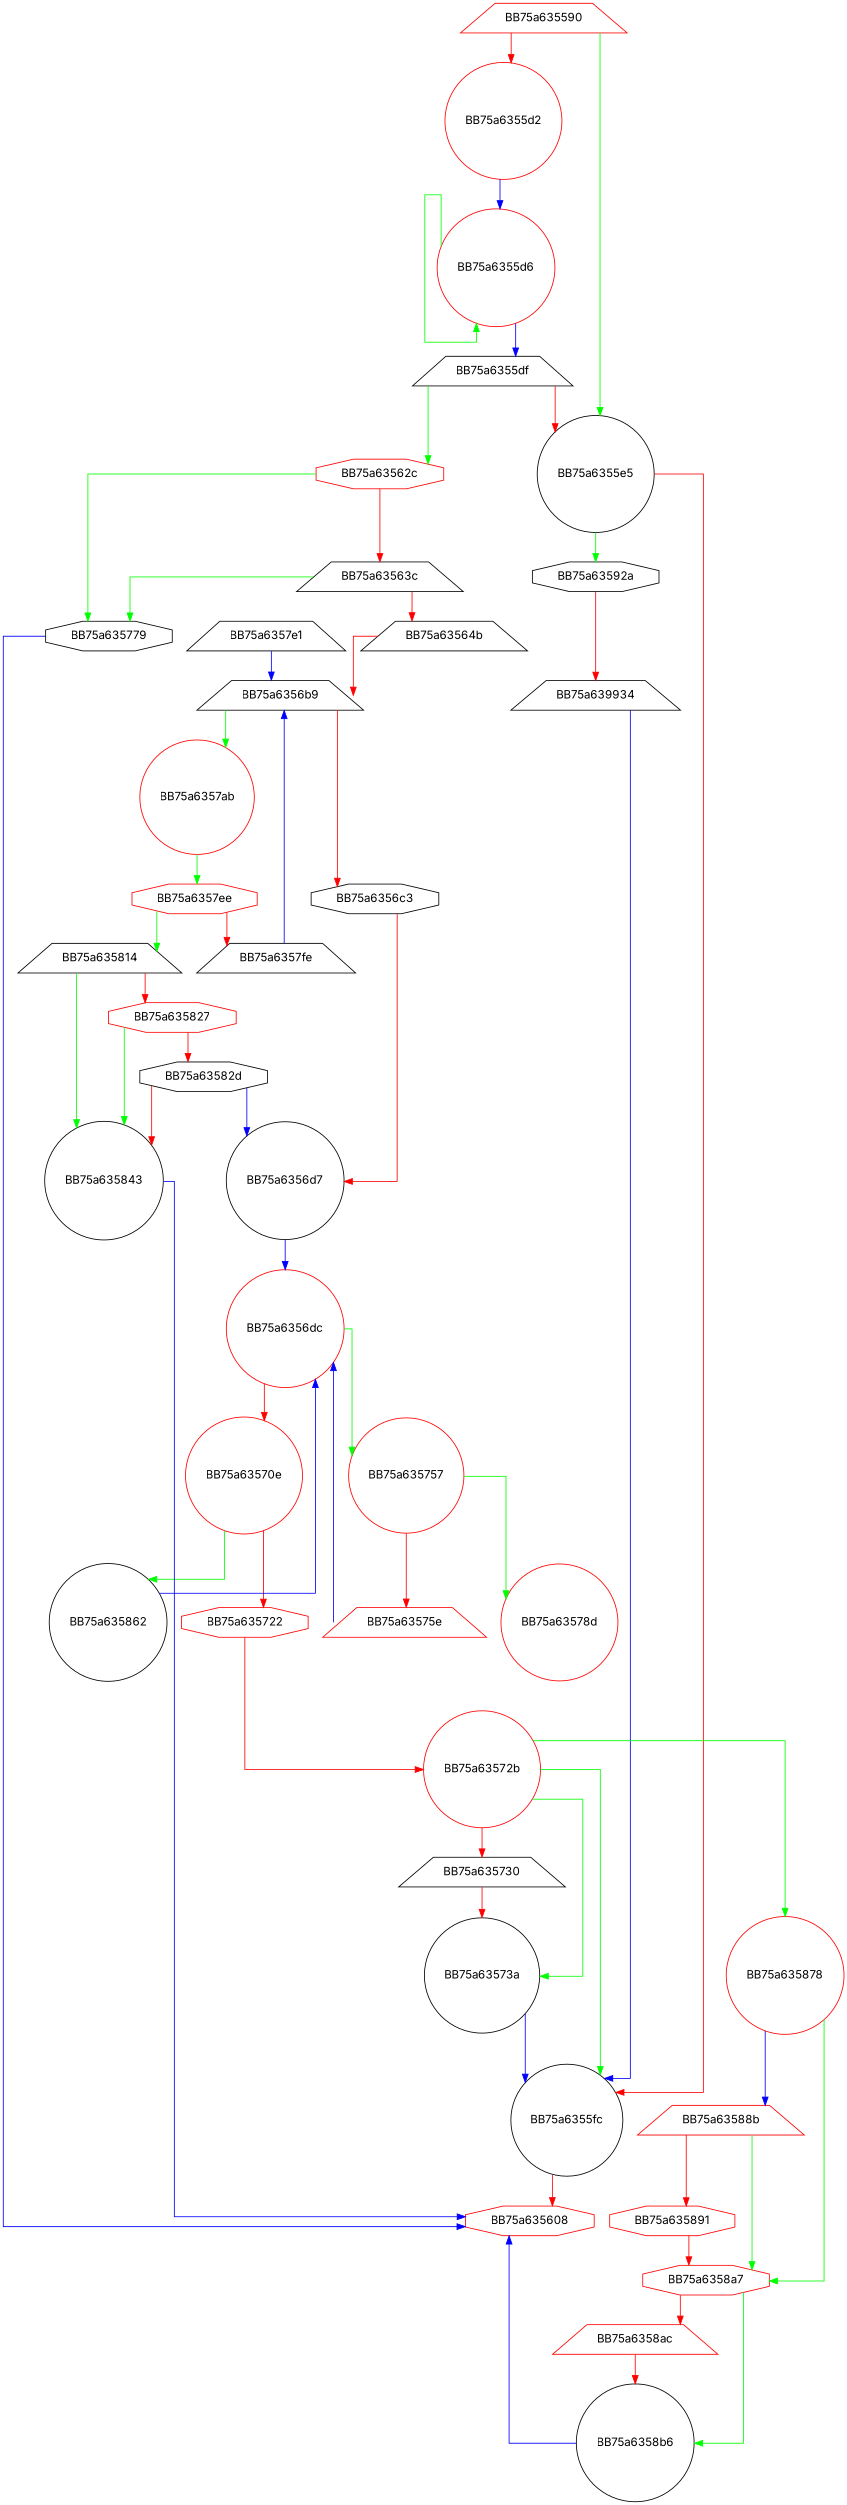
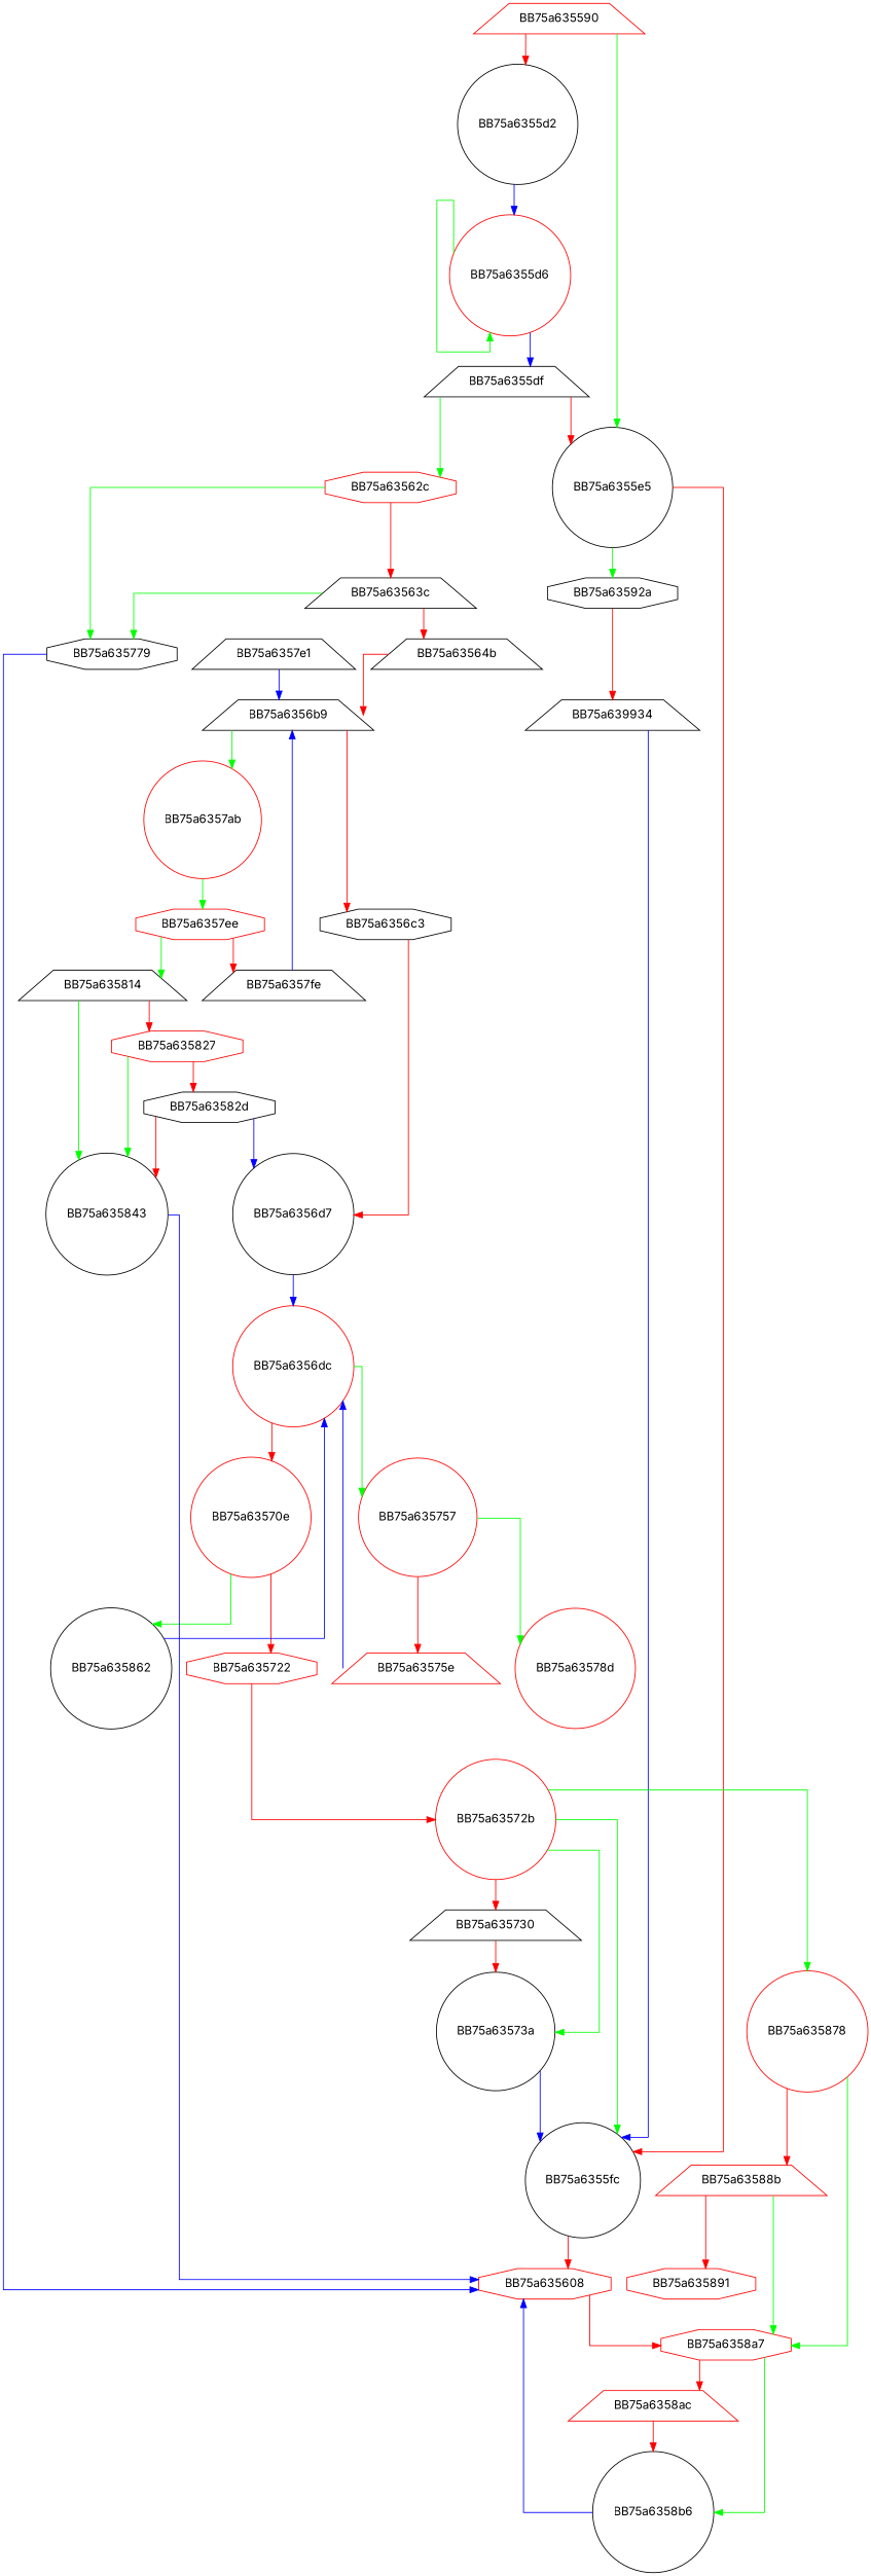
  digraph {
    fontname=Inter
    splines=ortho
    node [color=black fontname=Inter shape=circle]
    edge [color=red fontname=Inter]
    BB75a635590 [color=red shape=trapezium]
    BB75a6355e5
-   BB75a6355d2 [color=red]
+   BB75a6355d2
    BB75a63592a [shape=octagon]
    BB75a6355fc
    BB75a6355d6 [color=red]
    n7 [label=BB75a639934 shape=trapezium]
    BB75a635608 [color=red shape=octagon]
    BB75a6355df [shape=trapezium]
    BB75a63562c [color=red shape=octagon]
    BB75a635779 [shape=octagon]
    BB75a63563c [shape=trapezium]
    BB75a63564b [shape=trapezium]
    BB75a6356b9 [shape=trapezium]
    BB75a6357ab [color=red]
    BB75a6356c3 [shape=octagon]
    BB75a6357ee [color=red shape=octagon]
    BB75a6356d7
    BB75a635814 [shape=trapezium]
    BB75a6357fe [shape=trapezium]
    BB75a6357e1 [shape=trapezium]
    BB75a6356dc [color=red]
    BB75a635757 [color=red]
    BB75a63570e [color=red]
    BB75a63578d [color=red]
    BB75a63575e [color=red shape=trapezium]
    BB75a635862
    BB75a635722 [color=red shape=octagon]
    BB75a63572b [color=red]
    BB75a635878 [color=red]
    BB75a6358a7 [color=red shape=octagon]
    BB75a63588b [color=red shape=trapezium]
    BB75a63573a
    BB75a635730 [shape=trapezium]
    BB75a6358b6
    BB75a6358ac [color=red shape=trapezium]
    BB75a635891 [color=red shape=octagon]
    BB75a635843
    BB75a635827 [color=red shape=octagon]
    BB75a63582d [shape=octagon]
    BB75a635590 -> BB75a6355e5 [color=green]
    BB75a635590 -> BB75a6355d2
    BB75a6355e5 -> BB75a63592a [color=green]
    BB75a6355e5 -> BB75a6355fc
    BB75a6355d2 -> BB75a6355d6 [color=blue]
    BB75a63592a -> n7
    BB75a6355fc -> BB75a635608
    BB75a6355d6 -> BB75a6355d6 [color=green]
    BB75a6355d6 -> BB75a6355df [color=blue]
    n7 -> BB75a6355fc [color=blue]
    BB75a6355df -> BB75a6355e5
    BB75a6355df -> BB75a63562c [color=green]
    BB75a63562c -> BB75a635779 [color=green]
    BB75a63562c -> BB75a63563c
    BB75a635779 -> BB75a635608 [color=blue]
    BB75a63563c -> BB75a635779 [color=green]
    BB75a63563c -> BB75a63564b
    BB75a63564b -> BB75a6356b9
    BB75a6356b9 -> BB75a6357ab [color=green]
    BB75a6356b9 -> BB75a6356c3
    BB75a6357ab -> BB75a6357ee [color=green]
    BB75a6356c3 -> BB75a6356d7
    BB75a6357ee -> BB75a635814 [color=green]
    BB75a6357ee -> BB75a6357fe
    BB75a6356d7 -> BB75a6356dc [color=blue]
    BB75a635814 -> BB75a635843 [color=green]
    BB75a635814 -> BB75a635827
    BB75a6357fe -> BB75a6356b9 [color=blue]
    BB75a6357e1 -> BB75a6356b9 [color=blue]
    BB75a6356dc -> BB75a635757 [color=green]
    BB75a6356dc -> BB75a63570e
    BB75a635757 -> BB75a63578d [color=green]
    BB75a635757 -> BB75a63575e
    BB75a63570e -> BB75a635862 [color=green]
    BB75a63570e -> BB75a635722
    BB75a63575e -> BB75a6356dc [color=blue]
    BB75a635862 -> BB75a6356dc [color=blue]
    BB75a635722 -> BB75a63572b
    BB75a63572b -> BB75a6355fc [color=green]
    BB75a63572b -> BB75a635878 [color=green]
    BB75a63572b -> BB75a63573a [color=green]
    BB75a63572b -> BB75a635730
    BB75a635878 -> BB75a6358a7 [color=green]
-   BB75a635878 -> BB75a63588b [color=blue]
+   BB75a635878 -> BB75a63588b
    BB75a6358a7 -> BB75a6358b6 [color=green]
    BB75a6358a7 -> BB75a6358ac
    BB75a63588b -> BB75a6358a7 [color=green]
    BB75a63588b -> BB75a635891
    BB75a63573a -> BB75a6355fc [color=blue]
    BB75a635730 -> BB75a63573a
    BB75a6358b6 -> BB75a635608 [color=blue]
    BB75a6358ac -> BB75a6358b6
-   BB75a635891 -> BB75a6358a7
+   BB75a635608 -> BB75a6358a7
    BB75a635843 -> BB75a635608 [color=blue]
    BB75a635827 -> BB75a635843 [color=green]
    BB75a635827 -> BB75a63582d
    BB75a63582d -> BB75a6356d7 [color=blue]
    BB75a63582d -> BB75a635843
  }
